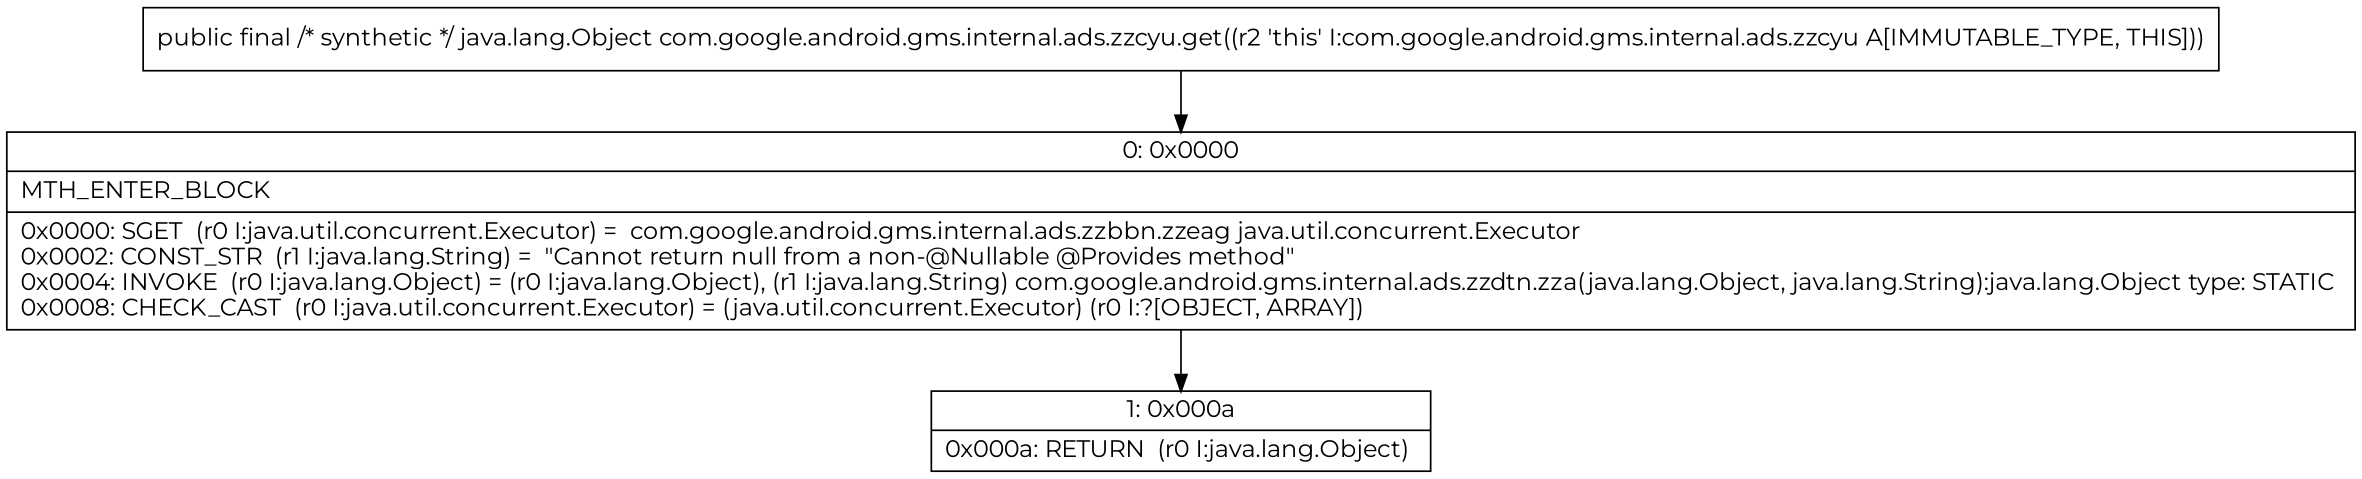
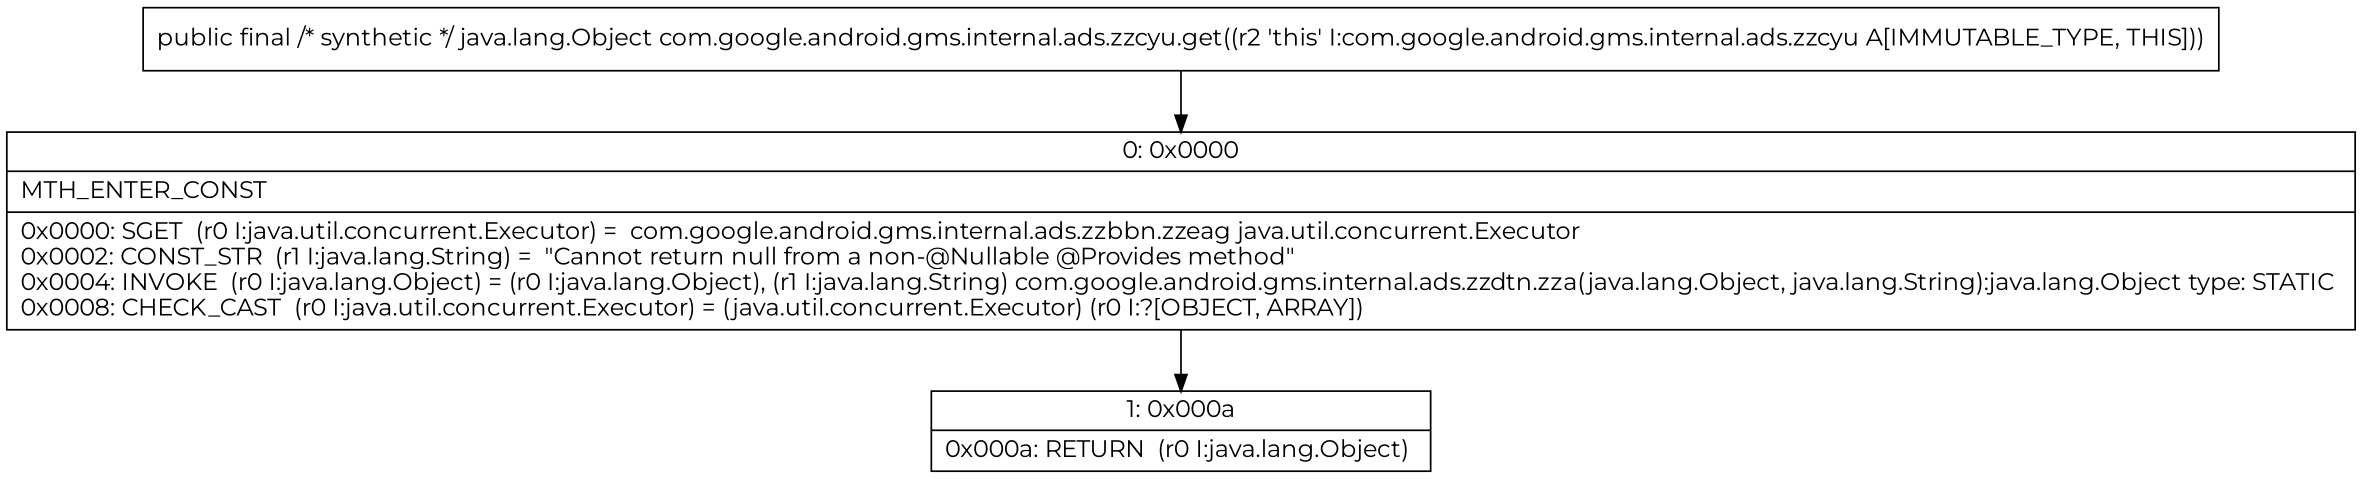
  digraph {
    fontname=Montserrat
    node [shape=record fontname=Montserrat]
    edge [fontname=Montserrat]
-   n1 [label="{0\:\ 0x0000|MTH_ENTER_BLOCK\l|0x0000: SGET  (r0 I:java.util.concurrent.Executor) =  com.google.android.gms.internal.ads.zzbbn.zzeag java.util.concurrent.Executor \l0x0002: CONST_STR  (r1 I:java.lang.String) =  \"Cannot return null from a non\-@Nullable @Provides method\" \l0x0004: INVOKE  (r0 I:java.lang.Object) = (r0 I:java.lang.Object), (r1 I:java.lang.String) com.google.android.gms.internal.ads.zzdtn.zza(java.lang.Object, java.lang.String):java.lang.Object type: STATIC \l0x0008: CHECK_CAST  (r0 I:java.util.concurrent.Executor) = (java.util.concurrent.Executor) (r0 I:?[OBJECT, ARRAY]) \l}"]
+   n1 [label="{0\:\ 0x0000|MTH_ENTER_CONST\l|0x0000: SGET  (r0 I:java.util.concurrent.Executor) =  com.google.android.gms.internal.ads.zzbbn.zzeag java.util.concurrent.Executor \l0x0002: CONST_STR  (r1 I:java.lang.String) =  \"Cannot return null from a non\-@Nullable @Provides method\" \l0x0004: INVOKE  (r0 I:java.lang.Object) = (r0 I:java.lang.Object), (r1 I:java.lang.String) com.google.android.gms.internal.ads.zzdtn.zza(java.lang.Object, java.lang.String):java.lang.Object type: STATIC \l0x0008: CHECK_CAST  (r0 I:java.util.concurrent.Executor) = (java.util.concurrent.Executor) (r0 I:?[OBJECT, ARRAY]) \l}"]
    n2 [label="{1\:\ 0x000a|0x000a: RETURN  (r0 I:java.lang.Object) \l}"]
    n3 [label="{public final \/* synthetic *\/ java.lang.Object com.google.android.gms.internal.ads.zzcyu.get((r2 'this' I:com.google.android.gms.internal.ads.zzcyu A[IMMUTABLE_TYPE, THIS])) }"]
    n1 -> n2
    n3 -> n1
  }
